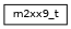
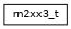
  digraph {
    rankdir=LR
-   n1 [color=black fillcolor=white fontname=Helvetica fontsize=10 height=0.2 label=rn2xx9_t shape=record style=filled width=0.4]
+   n1 [color=black fillcolor=white fontname=Helvetica fontsize=10 height=0.2 label=rn2xx3_t shape=record style=filled width=0.4]
  }
